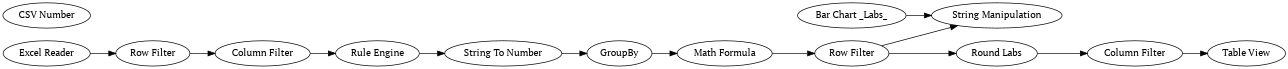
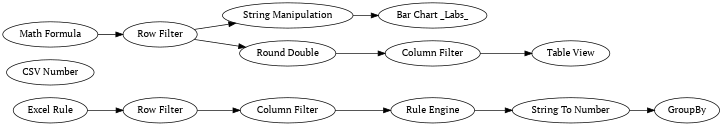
  digraph {
    fontname="PT Serif"
    rankdir=LR
    node [fontname="PT Serif"]
    edge [fontname="PT Serif"]
    n1 [label="Rule Engine"]
    n2 [label="String To Number"]
    n3 [label=GroupBy]
    n4 [label="Row Filter"]
    n5 [label="Column Filter"]
    n6 [label="CSV Number"]
    n7 [label="Math Formula"]
    n8 [label="Row Filter"]
    n9 [label="Bar Chart _Labs_"]
    n10 [label="String Manipulation"]
-   n11 [label="Round Labs"]
+   n11 [label="Round Double"]
    n12 [label="Column Filter"]
-   n13 [label="Excel Reader"]
+   n13 [label="Excel Rule"]
    n14 [label="Table View"]
    n1 -> n2
    n2 -> n3
-   n3 -> n7
    n4 -> n5
    n5 -> n1
    n7 -> n8
    n8 -> n10
    n8 -> n11
-   n9 -> n10
+   n10 -> n9
    n11 -> n12
    n12 -> n14
    n13 -> n4
  }
